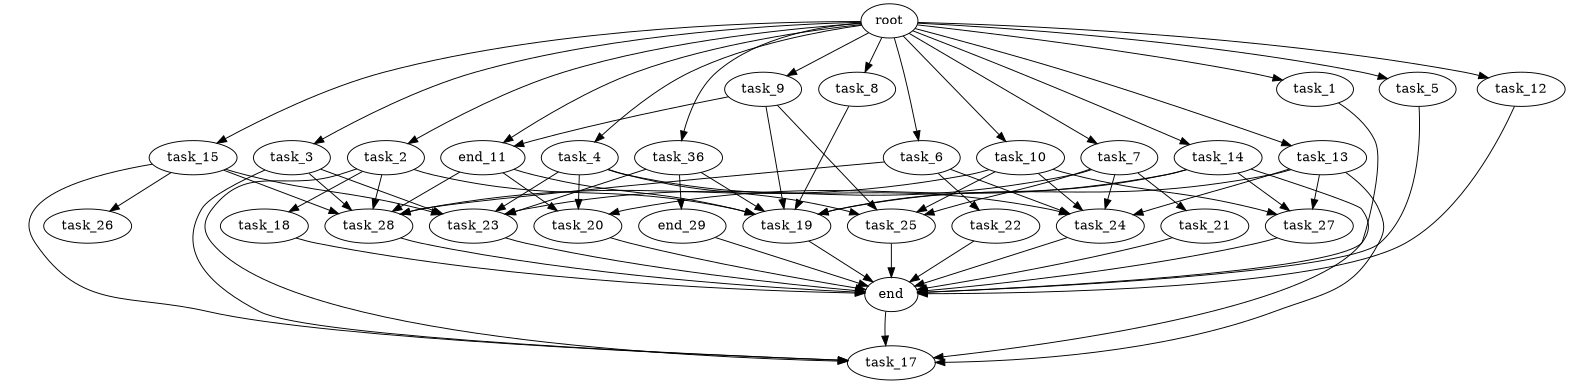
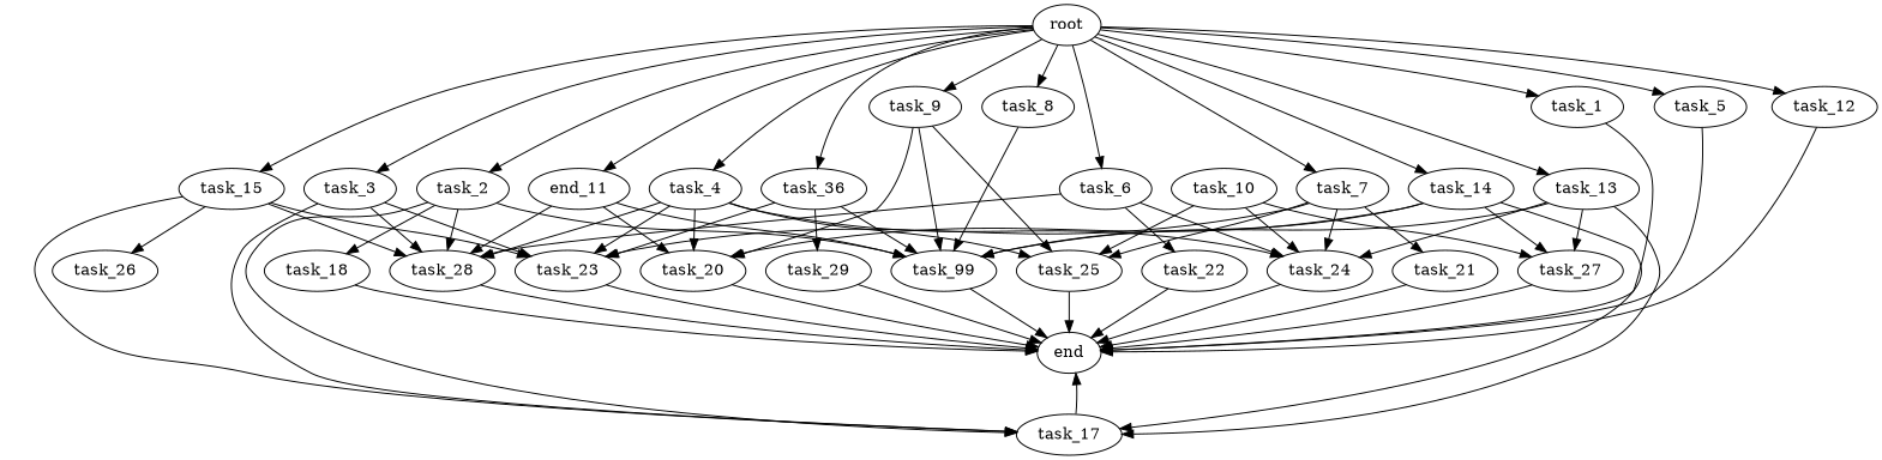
  digraph {
    root
    task_1
    task_2
    task_3
    task_4
    task_5
    task_6
    task_7
    task_8
    task_9
    task_10
    n12 [label=end_11]
    task_12
    task_13
    task_14
    task_15
    n17 [label=task_36]
    end
    task_17
    task_18
-   task_19
+   task_19 [label=task_99]
    task_28
    task_23
    task_20
    task_24
    task_25
    task_22
    task_21
    task_27
    task_26
-   task_29 [label=end_29]
+   task_29
    root -> task_1
    root -> task_2
    root -> task_3
    root -> task_4
    root -> task_5
    root -> task_6
    root -> task_7
    root -> task_8
    root -> task_9
-   root -> task_10
    root -> n12
    root -> task_12
    root -> task_13
    root -> task_14
    root -> task_15
    root -> n17
    task_1 -> end
    task_2 -> task_17
    task_2 -> task_18
    task_2 -> task_19
    task_2 -> task_28
    task_3 -> task_17
    task_3 -> task_28
    task_3 -> task_23
-   task_10 -> task_28
+   task_4 -> task_28
    task_4 -> task_23
    task_4 -> task_20
    task_4 -> task_24
    task_4 -> task_25
    task_5 -> end
    task_6 -> task_28
    task_6 -> task_24
    task_6 -> task_22
    task_7 -> task_23
    task_7 -> task_24
    task_7 -> task_25
    task_7 -> task_21
    task_8 -> task_19
    task_9 -> task_19
-   task_9 -> n12
+   task_9 -> task_20
    task_9 -> task_25
    task_10 -> task_24
    task_10 -> task_25
    task_10 -> task_27
    n12 -> task_19
    n12 -> task_28
    n12 -> task_20
    task_12 -> end
    task_13 -> task_17
    task_13 -> task_19
    task_13 -> task_24
    task_13 -> task_27
    task_14 -> task_17
    task_14 -> task_19
    task_14 -> task_20
    task_14 -> task_27
    task_15 -> task_17
    task_15 -> task_28
    task_15 -> task_23
    task_15 -> task_26
    n17 -> task_19
    n17 -> task_23
    n17 -> task_29
-   end -> task_17
+   task_17 -> end
    task_18 -> end
    task_19 -> end
    task_28 -> end
    task_23 -> end
    task_20 -> end
    task_24 -> end
    task_25 -> end
    task_22 -> end
    task_21 -> end
    task_27 -> end
    task_29 -> end
  }
